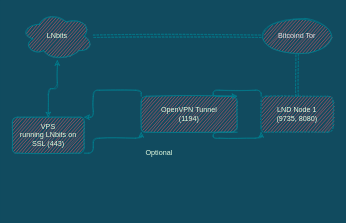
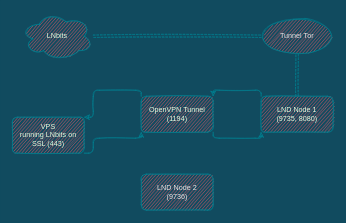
  <mxCell id="0" />
  <mxCell id="1" parent="0" />
- <mxCell id="2" value="" style="edgeStyle=orthogonalEdgeStyle;rounded=1;orthogonalLoop=1;jettySize=auto;html=1;startArrow=classic;startFill=1;labelBackgroundColor=#114B5F;strokeColor=#028090;fontColor=#E4FDE1;sketch=1;" parent="1" source="3" target="5" edge="1"><mxGeometry relative="1" as="geometry" /></mxCell>
  <mxCell id="3" value="LNbits" style="ellipse;shape=cloud;whiteSpace=wrap;html=1;fillColor=#F45B69;strokeColor=#028090;fontColor=#E4FDE1;rounded=1;sketch=1;" parent="1" vertex="1"><mxGeometry x="35" y="20" width="120" height="80" as="geometry" /></mxCell>
  <mxCell id="4" value="" style="edgeStyle=orthogonalEdgeStyle;rounded=1;orthogonalLoop=1;jettySize=auto;html=1;startArrow=none;startFill=0;labelBackgroundColor=#114B5F;strokeColor=#028090;fontColor=#E4FDE1;sketch=1;exitX=1;exitY=1;exitDx=0;exitDy=0;entryX=0;entryY=1;entryDx=0;entryDy=0;" parent="1" source="5" target="7" edge="1"><mxGeometry relative="1" as="geometry"><Array as="points"><mxPoint x="155" y="230" /><mxPoint x="235" y="230" /></Array></mxGeometry></mxCell>
  <mxCell id="5" value="VPS &lt;br&gt;running LNbits on SSL (443)" style="whiteSpace=wrap;html=1;fillColor=#F45B69;strokeColor=#028090;fontColor=#E4FDE1;rounded=1;sketch=1;" parent="1" vertex="1"><mxGeometry x="20" y="195" width="120" height="60" as="geometry" /></mxCell>
  <mxCell id="6" value="" style="edgeStyle=orthogonalEdgeStyle;rounded=1;orthogonalLoop=1;jettySize=auto;html=1;startArrow=none;startFill=0;labelBackgroundColor=#114B5F;strokeColor=#028090;fontColor=#E4FDE1;sketch=1;exitX=1;exitY=1;exitDx=0;exitDy=0;entryX=0;entryY=1;entryDx=0;entryDy=0;" parent="1" source="7" target="9" edge="1"><mxGeometry relative="1" as="geometry"><Array as="points"><mxPoint x="355" y="230" /><mxPoint x="435" y="230" /></Array></mxGeometry></mxCell>
- <mxCell id="7" value="OpenVPN Tunnel&lt;br&gt;(1194)" style="whiteSpace=wrap;html=1;fillColor=#F45B69;strokeColor=#028090;fontColor=#E4FDE1;rounded=1;sketch=1;" parent="1" vertex="1"><mxGeometry x="235" y="160" width="160" height="60" as="geometry" /></mxCell>
+ <mxCell id="7" value="OpenVPN Tunnel&lt;br&gt;(1194)" style="whiteSpace=wrap;html=1;fillColor=#F45B69;strokeColor=#028090;fontColor=#E4FDE1;rounded=1;sketch=1;" parent="1" vertex="1"><mxGeometry x="235" y="160" width="120" height="60" as="geometry" /></mxCell>
  <mxCell id="8" value="" style="edgeStyle=orthogonalEdgeStyle;shape=link;rounded=1;sketch=1;orthogonalLoop=1;jettySize=auto;html=1;shadow=0;dashed=1;startArrow=classic;startFill=1;strokeColor=#028090;labelBackgroundColor=#114B5F;fontColor=#E4FDE1;" parent="1" source="9" target="13" edge="1"><mxGeometry relative="1" as="geometry" /></mxCell>
- <mxCell id="9" value="LND Node 1&lt;br&gt;(9735, 8080)" style="whiteSpace=wrap;html=1;fillColor=#F45B69;strokeColor=#028090;fontColor=#E4FDE1;rounded=1;sketch=1;dashed=1;" parent="1" vertex="1"><mxGeometry x="435" y="160" width="120" height="60" as="geometry" /></mxCell>
- <mxCell id="11" value="Optional" style="text;html=1;strokeColor=none;fillColor=none;align=center;verticalAlign=middle;whiteSpace=wrap;rounded=1;fontColor=#E4FDE1;sketch=1;" parent="1" vertex="1"><mxGeometry x="235" y="240" width="60" height="30" as="geometry" /></mxCell>
+ <mxCell id="9" value="LND Node 1&lt;br&gt;(9735, 8080)" style="whiteSpace=wrap;html=1;fillColor=#F45B69;strokeColor=#028090;fontColor=#E4FDE1;rounded=1;sketch=1;" parent="1" vertex="1"><mxGeometry x="435" y="160" width="120" height="60" as="geometry" /></mxCell>
+ <mxCell id="10" value="&lt;font color=&quot;#e6e6e6&quot;&gt;LND Node 2&lt;br&gt;(9736)&lt;/font&gt;" style="whiteSpace=wrap;html=1;strokeColor=#028090;fillColor=#F45B69;fontColor=#E4FDE1;rounded=1;sketch=1;" parent="1" vertex="1"><mxGeometry x="235" y="290" width="120" height="60" as="geometry" /></mxCell>
  <mxCell id="12" value="" style="edgeStyle=orthogonalEdgeStyle;shape=link;rounded=1;sketch=1;orthogonalLoop=1;jettySize=auto;html=1;shadow=0;dashed=1;startArrow=classic;startFill=1;strokeColor=#028090;labelBackgroundColor=#114B5F;fontColor=#E4FDE1;" parent="1" source="13" target="3" edge="1"><mxGeometry relative="1" as="geometry"><mxPoint x="335" y="50" as="targetPoint" /></mxGeometry></mxCell>
- <mxCell id="13" value="&lt;font color=&quot;#e6e6e6&quot;&gt;Bitcoind Tor&lt;/font&gt;" style="ellipse;whiteSpace=wrap;html=1;strokeColor=#028090;fillColor=#F45B69;fontColor=#E4FDE1;rounded=1;sketch=1;" parent="1" vertex="1"><mxGeometry x="435" y="30" width="120" height="60" as="geometry" /></mxCell>
+ <mxCell id="13" value="&lt;font color=&quot;#e6e6e6&quot;&gt;Tunnel Tor&lt;/font&gt;" style="ellipse;whiteSpace=wrap;html=1;strokeColor=#028090;fillColor=#F45B69;fontColor=#E4FDE1;rounded=1;sketch=1;" parent="1" vertex="1"><mxGeometry x="435" y="30" width="120" height="60" as="geometry" /></mxCell>
  <mxCell id="14" value="" style="edgeStyle=orthogonalEdgeStyle;rounded=1;orthogonalLoop=1;jettySize=auto;html=1;startArrow=none;startFill=0;labelBackgroundColor=#114B5F;strokeColor=#028090;fontColor=#E4FDE1;sketch=1;entryX=1;entryY=0;entryDx=0;entryDy=0;exitX=0;exitY=0;exitDx=0;exitDy=0;" parent="1" source="9" target="7" edge="1"><mxGeometry relative="1" as="geometry"><mxPoint x="365" y="200" as="sourcePoint" /><mxPoint x="445" y="200" as="targetPoint" /><Array as="points"><mxPoint x="435" y="150" /><mxPoint x="355" y="150" /></Array></mxGeometry></mxCell>
  <mxCell id="15" value="" style="edgeStyle=orthogonalEdgeStyle;rounded=1;orthogonalLoop=1;jettySize=auto;html=1;startArrow=none;startFill=0;labelBackgroundColor=#114B5F;strokeColor=#028090;fontColor=#E4FDE1;sketch=1;exitX=0;exitY=0;exitDx=0;exitDy=0;entryX=1;entryY=0;entryDx=0;entryDy=0;" parent="1" source="7" target="5" edge="1"><mxGeometry relative="1" as="geometry"><mxPoint x="375" y="210" as="sourcePoint" /><mxPoint x="455" y="210" as="targetPoint" /><Array as="points"><mxPoint x="235" y="150" /><mxPoint x="155" y="150" /></Array></mxGeometry></mxCell>
